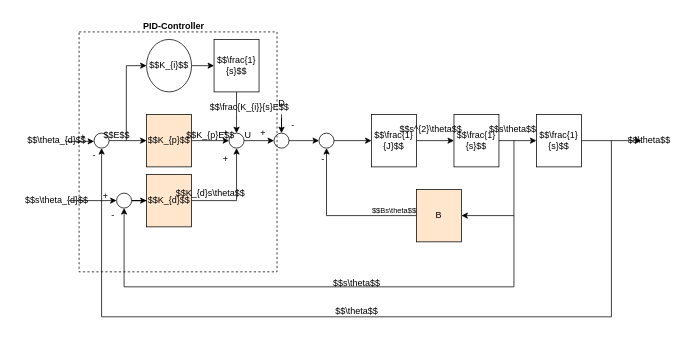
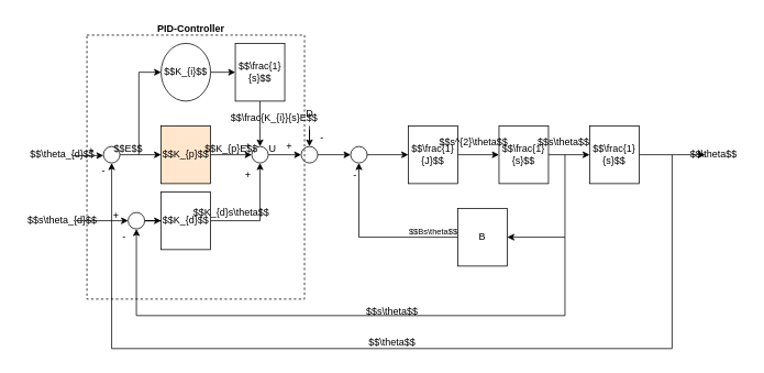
  <mxCell id="0" />
  <mxCell id="1" parent="0" />
  <mxCell id="2" style="edgeStyle=orthogonalEdgeStyle;rounded=0;orthogonalLoop=1;jettySize=auto;html=1;entryX=0;entryY=0.5;entryDx=0;entryDy=0;" parent="1" source="3" target="5" edge="1"><mxGeometry relative="1" as="geometry" /></mxCell>
  <mxCell id="3" value="$$\frac{1}{J}$$" style="rounded=0;whiteSpace=wrap;html=1;" parent="1" vertex="1"><mxGeometry x="495" y="152" width="60" height="70" as="geometry" /></mxCell>
  <mxCell id="4" style="edgeStyle=orthogonalEdgeStyle;rounded=0;orthogonalLoop=1;jettySize=auto;html=1;entryX=0;entryY=0.5;entryDx=0;entryDy=0;" parent="1" source="5" target="7" edge="1"><mxGeometry relative="1" as="geometry" /></mxCell>
  <mxCell id="5" value="$$\frac{1}{s}$$" style="rounded=0;whiteSpace=wrap;html=1;" parent="1" vertex="1"><mxGeometry x="605" y="152" width="60" height="70" as="geometry" /></mxCell>
  <mxCell id="6" style="edgeStyle=orthogonalEdgeStyle;rounded=0;orthogonalLoop=1;jettySize=auto;html=1;" parent="1" source="7" edge="1"><mxGeometry relative="1" as="geometry"><mxPoint x="855" y="187" as="targetPoint" /></mxGeometry></mxCell>
  <mxCell id="7" value="$$\frac{1}{s}$$" style="rounded=0;whiteSpace=wrap;html=1;" parent="1" vertex="1"><mxGeometry x="715" y="152" width="60" height="70" as="geometry" /></mxCell>
  <mxCell id="8" value="$$\theta$$" style="text;html=1;align=center;verticalAlign=middle;resizable=0;points=[];autosize=1;strokeColor=none;fillColor=none;" parent="1" vertex="1"><mxGeometry x="825" y="172" width="80" height="30" as="geometry" /></mxCell>
  <mxCell id="9" style="edgeStyle=orthogonalEdgeStyle;rounded=0;orthogonalLoop=1;jettySize=auto;html=1;entryX=0.5;entryY=1;entryDx=0;entryDy=0;" parent="1" source="10" target="13" edge="1"><mxGeometry relative="1" as="geometry" /></mxCell>
- <mxCell id="10" value="B" style="rounded=0;whiteSpace=wrap;html=1;fillColor=#ffe6cc;" parent="1" vertex="1"><mxGeometry x="555" y="252" width="60" height="70" as="geometry" /></mxCell>
+ <mxCell id="10" value="B" style="rounded=0;whiteSpace=wrap;html=1;" parent="1" vertex="1"><mxGeometry x="555" y="252" width="60" height="70" as="geometry" /></mxCell>
  <mxCell id="11" value="&lt;font style=&quot;font-size: 10px;&quot;&gt;$$Bs\theta$$&lt;/font&gt;" style="text;html=1;align=center;verticalAlign=middle;resizable=0;points=[];autosize=1;strokeColor=none;fillColor=none;" parent="1" vertex="1"><mxGeometry x="485" y="265" width="80" height="30" as="geometry" /></mxCell>
  <mxCell id="12" style="edgeStyle=orthogonalEdgeStyle;rounded=0;orthogonalLoop=1;jettySize=auto;html=1;entryX=0;entryY=0.5;entryDx=0;entryDy=0;" parent="1" source="13" target="3" edge="1"><mxGeometry relative="1" as="geometry" /></mxCell>
  <mxCell id="13" value="" style="ellipse;whiteSpace=wrap;html=1;aspect=fixed;" parent="1" vertex="1"><mxGeometry x="425" y="177" width="20" height="20" as="geometry" /></mxCell>
  <mxCell id="14" value="-" style="text;html=1;align=center;verticalAlign=middle;resizable=0;points=[];autosize=1;strokeColor=none;fillColor=none;" parent="1" vertex="1"><mxGeometry x="415" y="197" width="30" height="30" as="geometry" /></mxCell>
  <mxCell id="15" style="edgeStyle=orthogonalEdgeStyle;rounded=0;orthogonalLoop=1;jettySize=auto;html=1;entryX=0;entryY=0.5;entryDx=0;entryDy=0;" parent="1" source="16" target="13" edge="1"><mxGeometry relative="1" as="geometry" /></mxCell>
  <mxCell id="16" value="" style="ellipse;whiteSpace=wrap;html=1;aspect=fixed;" parent="1" vertex="1"><mxGeometry x="365" y="177" width="20" height="20" as="geometry" /></mxCell>
  <mxCell id="17" style="edgeStyle=orthogonalEdgeStyle;rounded=0;orthogonalLoop=1;jettySize=auto;html=1;" parent="1" source="18" target="16" edge="1"><mxGeometry relative="1" as="geometry" /></mxCell>
  <mxCell id="18" value="" style="ellipse;whiteSpace=wrap;html=1;aspect=fixed;" parent="1" vertex="1"><mxGeometry x="305" y="177" width="20" height="20" as="geometry" /></mxCell>
  <mxCell id="19" style="edgeStyle=orthogonalEdgeStyle;rounded=0;orthogonalLoop=1;jettySize=auto;html=1;entryX=0.5;entryY=0;entryDx=0;entryDy=0;" parent="1" source="20" target="16" edge="1"><mxGeometry relative="1" as="geometry" /></mxCell>
  <mxCell id="20" value="D" style="text;html=1;align=center;verticalAlign=middle;resizable=0;points=[];autosize=1;strokeColor=none;fillColor=none;" parent="1" vertex="1"><mxGeometry x="360" y="122" width="30" height="30" as="geometry" /></mxCell>
  <mxCell id="21" value="-" style="text;html=1;align=center;verticalAlign=middle;resizable=0;points=[];autosize=1;strokeColor=none;fillColor=none;" parent="1" vertex="1"><mxGeometry x="375" y="152" width="30" height="30" as="geometry" /></mxCell>
  <mxCell id="22" value="+" style="text;html=1;align=center;verticalAlign=middle;resizable=0;points=[];autosize=1;strokeColor=none;fillColor=none;" parent="1" vertex="1"><mxGeometry x="335" y="162" width="30" height="30" as="geometry" /></mxCell>
  <mxCell id="23" value="U" style="text;html=1;align=center;verticalAlign=middle;resizable=0;points=[];autosize=1;strokeColor=none;fillColor=none;" parent="1" vertex="1"><mxGeometry x="315" y="165" width="30" height="30" as="geometry" /></mxCell>
  <mxCell id="24" style="edgeStyle=orthogonalEdgeStyle;rounded=0;orthogonalLoop=1;jettySize=auto;html=1;entryX=0;entryY=0.5;entryDx=0;entryDy=0;" parent="1" source="25" target="27" edge="1"><mxGeometry relative="1" as="geometry" /></mxCell>
  <mxCell id="25" value="" style="ellipse;whiteSpace=wrap;html=1;aspect=fixed;" parent="1" vertex="1"><mxGeometry x="125" y="177" width="20" height="20" as="geometry" /></mxCell>
  <mxCell id="26" style="edgeStyle=orthogonalEdgeStyle;rounded=0;orthogonalLoop=1;jettySize=auto;html=1;entryX=0;entryY=0.5;entryDx=0;entryDy=0;" parent="1" source="27" target="18" edge="1"><mxGeometry relative="1" as="geometry" /></mxCell>
  <mxCell id="27" value="$$K_{p}$$" style="rounded=0;whiteSpace=wrap;html=1;fillColor=#ffe6cc;" parent="1" vertex="1"><mxGeometry x="195" y="152" width="60" height="70" as="geometry" /></mxCell>
  <mxCell id="28" value="$$K_{p}E$$" style="text;html=1;align=center;verticalAlign=middle;resizable=0;points=[];autosize=1;strokeColor=none;fillColor=none;" parent="1" vertex="1"><mxGeometry x="235" y="165" width="90" height="30" as="geometry" /></mxCell>
  <mxCell id="29" value="+" style="text;html=1;align=center;verticalAlign=middle;resizable=0;points=[];autosize=1;strokeColor=none;fillColor=none;" parent="1" vertex="1"><mxGeometry x="285" y="162" width="30" height="30" as="geometry" /></mxCell>
  <mxCell id="30" value="$$E$$" style="text;html=1;align=center;verticalAlign=middle;resizable=0;points=[];autosize=1;strokeColor=none;fillColor=none;" parent="1" vertex="1"><mxGeometry x="125" y="165" width="60" height="30" as="geometry" /></mxCell>
  <mxCell id="31" value="$$\theta_{d}$$" style="text;html=1;align=center;verticalAlign=middle;resizable=0;points=[];autosize=1;strokeColor=none;fillColor=none;" parent="1" vertex="1"><mxGeometry x="25" y="172" width="100" height="30" as="geometry" /></mxCell>
  <mxCell id="32" value="" style="endArrow=classic;html=1;rounded=0;" parent="1" edge="1"><mxGeometry width="50" height="50" relative="1" as="geometry"><mxPoint x="87" y="188" as="sourcePoint" /><mxPoint x="125" y="188" as="targetPoint" /></mxGeometry></mxCell>
  <mxCell id="33" value="+" style="text;html=1;align=center;verticalAlign=middle;resizable=0;points=[];autosize=1;strokeColor=none;fillColor=none;" parent="1" vertex="1"><mxGeometry x="95" y="167" width="30" height="30" as="geometry" /></mxCell>
  <mxCell id="34" style="edgeStyle=orthogonalEdgeStyle;rounded=0;orthogonalLoop=1;jettySize=auto;html=1;entryX=0.5;entryY=1;entryDx=0;entryDy=0;" parent="1" source="35" target="18" edge="1"><mxGeometry relative="1" as="geometry" /></mxCell>
- <mxCell id="35" value="$$K_{d}$$" style="rounded=0;whiteSpace=wrap;html=1;fillColor=#ffe6cc;" parent="1" vertex="1"><mxGeometry x="195" y="232" width="60" height="70" as="geometry" /></mxCell>
+ <mxCell id="35" value="$$K_{d}$$" style="rounded=0;whiteSpace=wrap;html=1;" parent="1" vertex="1"><mxGeometry x="195" y="232" width="60" height="70" as="geometry" /></mxCell>
  <mxCell id="36" value="$$K_{d}s\theta$$" style="text;html=1;align=center;verticalAlign=middle;resizable=0;points=[];autosize=1;strokeColor=none;fillColor=none;" parent="1" vertex="1"><mxGeometry x="220" y="242" width="120" height="30" as="geometry" /></mxCell>
  <mxCell id="37" value="+" style="text;html=1;align=center;verticalAlign=middle;resizable=0;points=[];autosize=1;strokeColor=none;fillColor=none;" parent="1" vertex="1"><mxGeometry x="285" y="197" width="30" height="30" as="geometry" /></mxCell>
  <mxCell id="38" style="edgeStyle=orthogonalEdgeStyle;rounded=0;orthogonalLoop=1;jettySize=auto;html=1;entryX=0;entryY=0.5;entryDx=0;entryDy=0;" parent="1" source="39" target="35" edge="1"><mxGeometry relative="1" as="geometry" /></mxCell>
  <mxCell id="39" value="" style="ellipse;whiteSpace=wrap;html=1;aspect=fixed;" parent="1" vertex="1"><mxGeometry x="155" y="257" width="20" height="20" as="geometry" /></mxCell>
  <mxCell id="40" style="edgeStyle=orthogonalEdgeStyle;rounded=0;orthogonalLoop=1;jettySize=auto;html=1;entryX=1;entryY=0.5;entryDx=0;entryDy=0;" parent="1" source="41" target="10" edge="1"><mxGeometry relative="1" as="geometry"><Array as="points"><mxPoint x="685" y="287" /></Array></mxGeometry></mxCell>
  <mxCell id="41" value="$$s\theta$$" style="text;html=1;align=center;verticalAlign=middle;resizable=0;points=[];autosize=1;strokeColor=none;fillColor=none;" parent="1" vertex="1"><mxGeometry x="638" y="157" width="90" height="30" as="geometry" /></mxCell>
  <mxCell id="42" value="$$s^{2}\theta$$" style="text;html=1;align=center;verticalAlign=middle;resizable=0;points=[];autosize=1;strokeColor=none;fillColor=none;" parent="1" vertex="1"><mxGeometry x="519" y="157" width="110" height="30" as="geometry" /></mxCell>
  <mxCell id="43" value="$$s\theta_{d}$$" style="text;html=1;align=center;verticalAlign=middle;resizable=0;points=[];autosize=1;strokeColor=none;fillColor=none;" parent="1" vertex="1"><mxGeometry x="20" y="252" width="110" height="30" as="geometry" /></mxCell>
  <mxCell id="44" value="+" style="text;html=1;align=center;verticalAlign=middle;resizable=0;points=[];autosize=1;strokeColor=none;fillColor=none;" parent="1" vertex="1"><mxGeometry x="125" y="247" width="30" height="30" as="geometry" /></mxCell>
  <mxCell id="45" value="-" style="text;html=1;align=center;verticalAlign=middle;resizable=0;points=[];autosize=1;strokeColor=none;fillColor=none;" parent="1" vertex="1"><mxGeometry x="135" y="272" width="30" height="30" as="geometry" /></mxCell>
  <mxCell id="46" value="" style="endArrow=classic;html=1;rounded=0;entryX=0.5;entryY=1;entryDx=0;entryDy=0;" parent="1" target="39" edge="1"><mxGeometry width="50" height="50" relative="1" as="geometry"><mxPoint x="685" y="287" as="sourcePoint" /><mxPoint x="355" y="292" as="targetPoint" /><Array as="points"><mxPoint x="685" y="382" /><mxPoint x="165" y="382" /></Array></mxGeometry></mxCell>
  <mxCell id="47" value="" style="endArrow=classic;html=1;rounded=0;entryX=0.5;entryY=1;entryDx=0;entryDy=0;" parent="1" target="25" edge="1"><mxGeometry width="50" height="50" relative="1" as="geometry"><mxPoint x="815" y="187" as="sourcePoint" /><mxPoint x="445" y="372" as="targetPoint" /><Array as="points"><mxPoint x="815" y="422" /><mxPoint x="135" y="422" /></Array></mxGeometry></mxCell>
  <mxCell id="48" value="$$\theta$$" style="text;html=1;align=center;verticalAlign=middle;resizable=0;points=[];autosize=1;strokeColor=none;fillColor=none;" parent="1" vertex="1"><mxGeometry x="435" y="400" width="80" height="30" as="geometry" /></mxCell>
  <mxCell id="49" value="$$s\theta$$" style="text;html=1;align=center;verticalAlign=middle;resizable=0;points=[];autosize=1;strokeColor=none;fillColor=none;" parent="1" vertex="1"><mxGeometry x="430" y="362" width="90" height="30" as="geometry" /></mxCell>
  <mxCell id="50" value="-" style="text;html=1;align=center;verticalAlign=middle;resizable=0;points=[];autosize=1;strokeColor=none;fillColor=none;" parent="1" vertex="1"><mxGeometry x="110" y="192" width="30" height="30" as="geometry" /></mxCell>
  <mxCell id="51" value="" style="endArrow=classic;html=1;rounded=0;entryX=0;entryY=0.5;entryDx=0;entryDy=0;" parent="1" target="39" edge="1"><mxGeometry width="50" height="50" relative="1" as="geometry"><mxPoint x="91" y="267" as="sourcePoint" /><mxPoint x="485" y="272" as="targetPoint" /></mxGeometry></mxCell>
  <mxCell id="52" style="edgeStyle=orthogonalEdgeStyle;rounded=0;orthogonalLoop=1;jettySize=auto;html=1;exitX=1;exitY=0.5;exitDx=0;exitDy=0;entryX=0;entryY=0.5;entryDx=0;entryDy=0;" edge="1" parent="1" source="53" target="55"><mxGeometry relative="1" as="geometry" /></mxCell>
  <mxCell id="53" value="$$K_{i}$$" style="ellipse;whiteSpace=wrap;html=1;" vertex="1" parent="1"><mxGeometry x="195" y="52" width="60" height="70" as="geometry" /></mxCell>
  <mxCell id="54" style="edgeStyle=orthogonalEdgeStyle;rounded=0;orthogonalLoop=1;jettySize=auto;html=1;entryX=0.5;entryY=0;entryDx=0;entryDy=0;" edge="1" parent="1" source="55" target="18"><mxGeometry relative="1" as="geometry"><Array as="points"><mxPoint x="315" y="152" /><mxPoint x="315" y="152" /></Array></mxGeometry></mxCell>
  <mxCell id="55" value="$$\frac{1}{s}$$" style="rounded=0;whiteSpace=wrap;html=1;" vertex="1" parent="1"><mxGeometry x="285" y="52" width="60" height="70" as="geometry" /></mxCell>
  <mxCell id="56" value="" style="endArrow=classic;html=1;rounded=0;entryX=0;entryY=0.5;entryDx=0;entryDy=0;" edge="1" parent="1" target="53"><mxGeometry width="50" height="50" relative="1" as="geometry"><mxPoint x="168" y="187" as="sourcePoint" /><mxPoint x="395" y="102" as="targetPoint" /><Array as="points"><mxPoint x="168" y="87" /></Array></mxGeometry></mxCell>
  <mxCell id="57" value="$$\frac{K_{i}}{s}E$$" style="text;html=1;align=center;verticalAlign=middle;resizable=0;points=[];autosize=1;strokeColor=none;fillColor=none;" vertex="1" parent="1"><mxGeometry x="267" y="127" width="130" height="30" as="geometry" /></mxCell>
  <mxCell id="58" value="" style="rounded=0;whiteSpace=wrap;html=1;fillColor=none;dashed=1;" vertex="1" parent="1"><mxGeometry y="42" width="264" height="320" as="geometry" x="105" /></mxCell>
  <mxCell id="59" value="&lt;b&gt;PID-Controller&lt;/b&gt;" style="text;html=1;align=center;verticalAlign=middle;resizable=0;points=[];autosize=1;strokeColor=none;fillColor=none;" vertex="1" parent="1"><mxGeometry x="181" y="20" width="100" height="30" as="geometry" /></mxCell>
